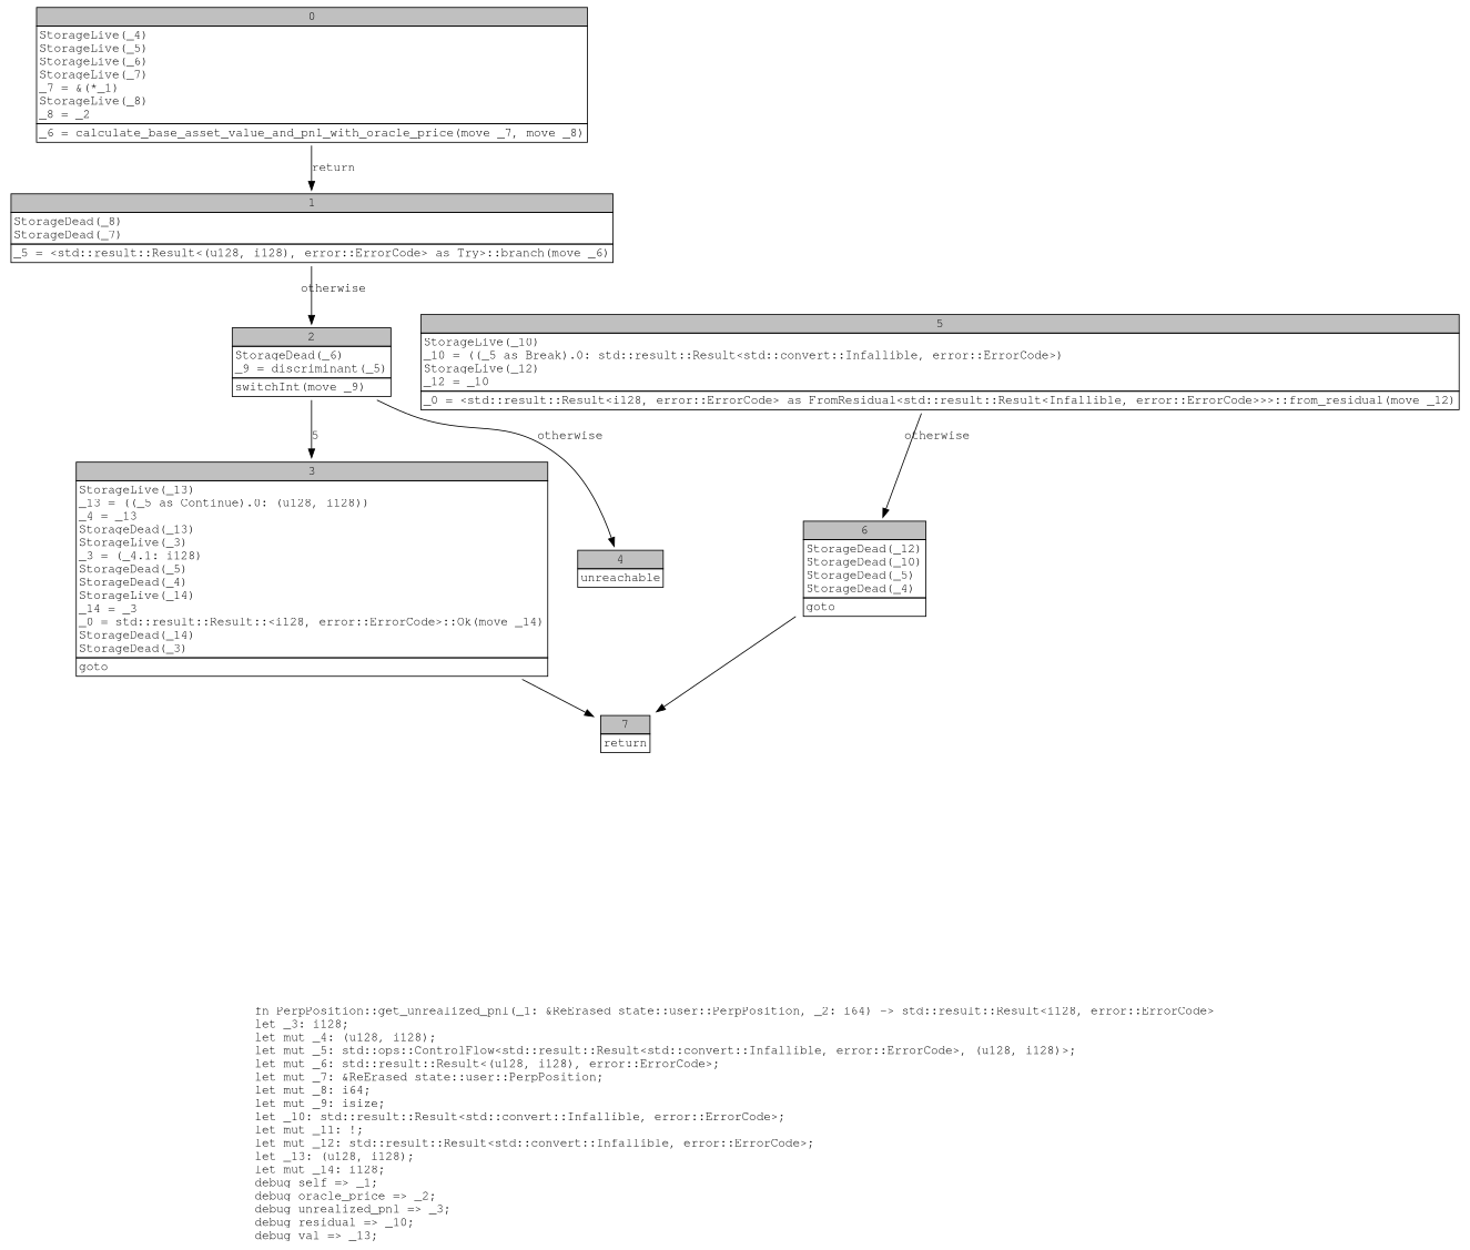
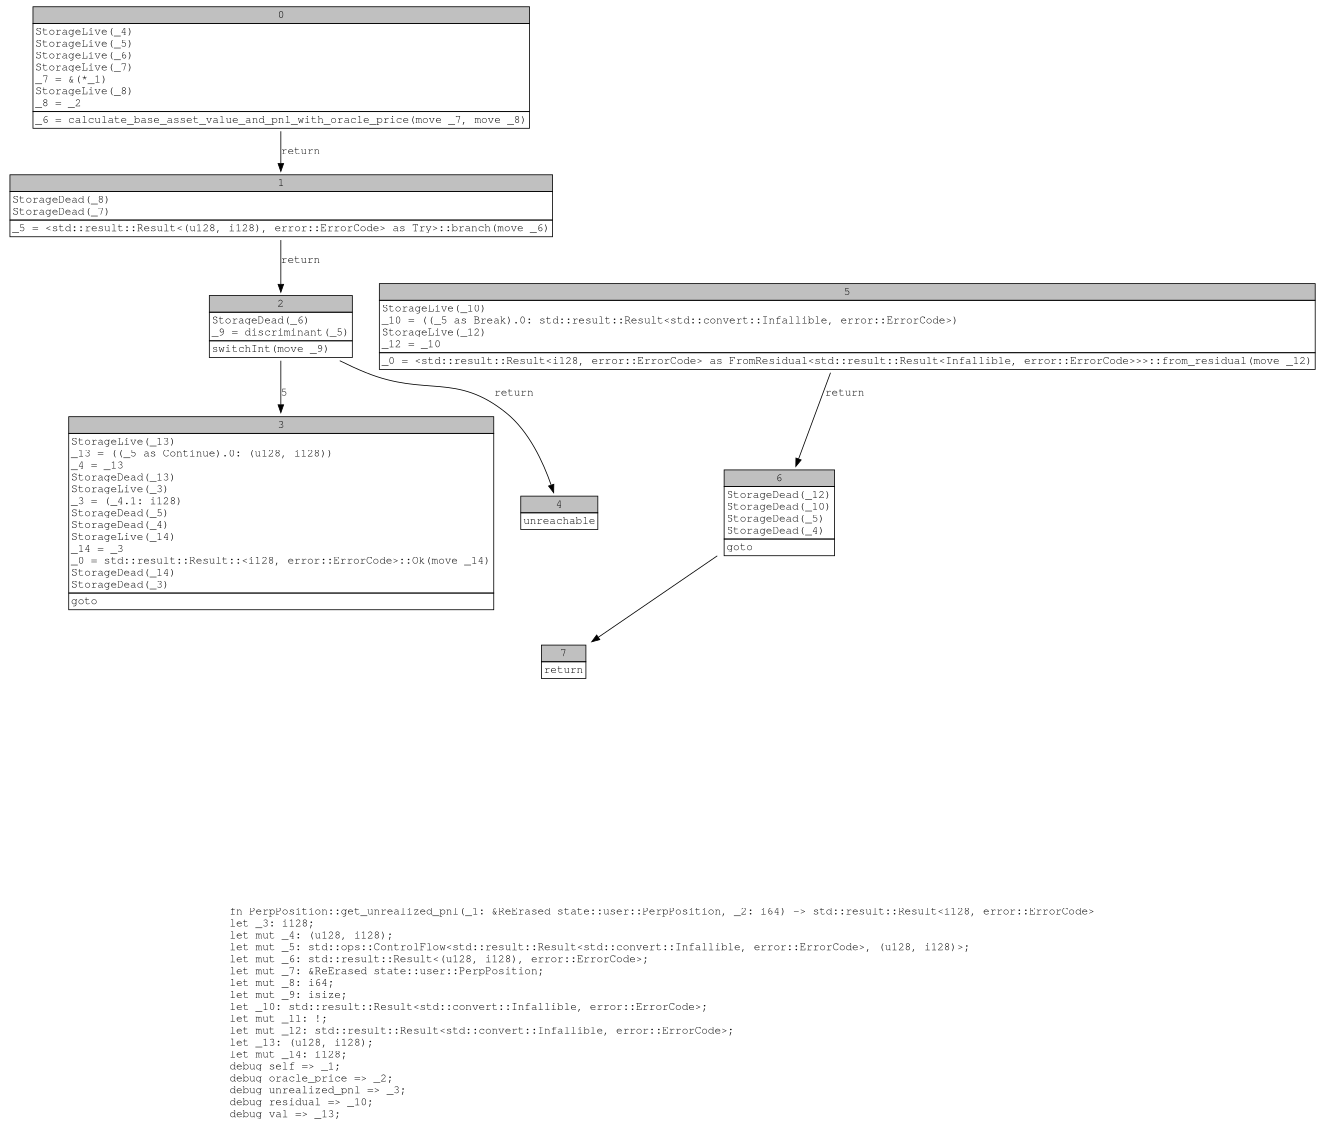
  digraph {
    fontname="Courier, monospace"
    label=<fn PerpPosition::get_unrealized_pnl(_1: &amp;ReErased state::user::PerpPosition, _2: i64) -&gt; std::result::Result&lt;i128, error::ErrorCode&gt;<br align="left"/>let _3: i128;<br align="left"/>let mut _4: (u128, i128);<br align="left"/>let mut _5: std::ops::ControlFlow&lt;std::result::Result&lt;std::convert::Infallible, error::ErrorCode&gt;, (u128, i128)&gt;;<br align="left"/>let mut _6: std::result::Result&lt;(u128, i128), error::ErrorCode&gt;;<br align="left"/>let mut _7: &amp;ReErased state::user::PerpPosition;<br align="left"/>let mut _8: i64;<br align="left"/>let mut _9: isize;<br align="left"/>let _10: std::result::Result&lt;std::convert::Infallible, error::ErrorCode&gt;;<br align="left"/>let mut _11: !;<br align="left"/>let mut _12: std::result::Result&lt;std::convert::Infallible, error::ErrorCode&gt;;<br align="left"/>let _13: (u128, i128);<br align="left"/>let mut _14: i128;<br align="left"/>debug self =&gt; _1;<br align="left"/>debug oracle_price =&gt; _2;<br align="left"/>debug unrealized_pnl =&gt; _3;<br align="left"/>debug residual =&gt; _10;<br align="left"/>debug val =&gt; _13;<br align="left"/>>
    node [fontname="Courier, monospace" shape=none]
    edge [fontname="Courier, monospace"]
    n1 [label=<<table border="0" cellborder="1" cellspacing="0"><tr><td bgcolor="gray" align="center" colspan="1">0</td></tr><tr><td align="left" balign="left">StorageLive(_4)<br/>StorageLive(_5)<br/>StorageLive(_6)<br/>StorageLive(_7)<br/>_7 = &amp;(*_1)<br/>StorageLive(_8)<br/>_8 = _2<br/></td></tr><tr><td align="left">_6 = calculate_base_asset_value_and_pnl_with_oracle_price(move _7, move _8)</td></tr></table>>]
    n2 [label=<<table border="0" cellborder="1" cellspacing="0"><tr><td bgcolor="gray" align="center" colspan="1">1</td></tr><tr><td align="left" balign="left">StorageDead(_8)<br/>StorageDead(_7)<br/></td></tr><tr><td align="left">_5 = &lt;std::result::Result&lt;(u128, i128), error::ErrorCode&gt; as Try&gt;::branch(move _6)</td></tr></table>>]
    n3 [label=<<table border="0" cellborder="1" cellspacing="0"><tr><td bgcolor="gray" align="center" colspan="1">2</td></tr><tr><td align="left" balign="left">StorageDead(_6)<br/>_9 = discriminant(_5)<br/></td></tr><tr><td align="left">switchInt(move _9)</td></tr></table>>]
    n4 [label=<<table border="0" cellborder="1" cellspacing="0"><tr><td bgcolor="gray" align="center" colspan="1">3</td></tr><tr><td align="left" balign="left">StorageLive(_13)<br/>_13 = ((_5 as Continue).0: (u128, i128))<br/>_4 = _13<br/>StorageDead(_13)<br/>StorageLive(_3)<br/>_3 = (_4.1: i128)<br/>StorageDead(_5)<br/>StorageDead(_4)<br/>StorageLive(_14)<br/>_14 = _3<br/>_0 = std::result::Result::&lt;i128, error::ErrorCode&gt;::Ok(move _14)<br/>StorageDead(_14)<br/>StorageDead(_3)<br/></td></tr><tr><td align="left">goto</td></tr></table>>]
    n5 [label=<<table border="0" cellborder="1" cellspacing="0"><tr><td bgcolor="gray" align="center" colspan="1">4</td></tr><tr><td align="left">unreachable</td></tr></table>>]
    n6 [label=<<table border="0" cellborder="1" cellspacing="0"><tr><td bgcolor="gray" align="center" colspan="1">7</td></tr><tr><td align="left">return</td></tr></table>>]
    n7 [label=<<table border="0" cellborder="1" cellspacing="0"><tr><td bgcolor="gray" align="center" colspan="1">5</td></tr><tr><td align="left" balign="left">StorageLive(_10)<br/>_10 = ((_5 as Break).0: std::result::Result&lt;std::convert::Infallible, error::ErrorCode&gt;)<br/>StorageLive(_12)<br/>_12 = _10<br/></td></tr><tr><td align="left">_0 = &lt;std::result::Result&lt;i128, error::ErrorCode&gt; as FromResidual&lt;std::result::Result&lt;Infallible, error::ErrorCode&gt;&gt;&gt;::from_residual(move _12)</td></tr></table>>]
    n8 [label=<<table border="0" cellborder="1" cellspacing="0"><tr><td bgcolor="gray" align="center" colspan="1">6</td></tr><tr><td align="left" balign="left">StorageDead(_12)<br/>StorageDead(_10)<br/>StorageDead(_5)<br/>StorageDead(_4)<br/></td></tr><tr><td align="left">goto</td></tr></table>>]
    n1 -> n2 [label=return]
-   n2 -> n3 [label=otherwise]
+   n2 -> n3 [label=return]
    n3 -> n4 [label=5]
-   n3 -> n5 [label=otherwise]
-   n4 -> n6
-   n7 -> n8 [label=otherwise]
+   n3 -> n5 [label=return]
+   n7 -> n8 [label=return]
    n8 -> n6
  }
